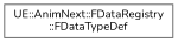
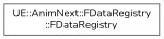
  digraph {
    rankdir=LR
    fontname=Nunito
-   n1 [color=grey40 fillcolor=white fontname=Nunito fontsize=10 height=0.2 label="UE::AnimNext::FDataRegistry\l::FDataTypeDef" shape=box style=filled width=0.4]
+   n1 [color=grey40 fillcolor=white fontname=Nunito fontsize=10 height=0.2 label="UE::AnimNext::FDataRegistry\l::FDataRegistry" shape=box style=filled width=0.4]
  }
